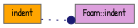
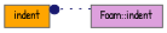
  digraph {
    rankdir=LR
    fontname="Patrick Hand"
    node [color=gray40 fontname="Patrick Hand" fontsize=10 shape=record style=filled]
    n1 [fillcolor=orange fontcolor=black height=0.2 label=indent width=0.4]
    n2 [height=0.2 label="Foam::indent" width=0.4 fillcolor=plum]
-   n1 -> n2 [color=midnightblue fontname="Patrick Hand" fontsize=10 labelfontname=Helvetica labelfontsize=10 style=dotted arrowhead=dot]
+   n2 -> n1 [color=midnightblue fontname="Patrick Hand" fontsize=10 labelfontname=Helvetica labelfontsize=10 style=dotted arrowhead=dot]
  }
